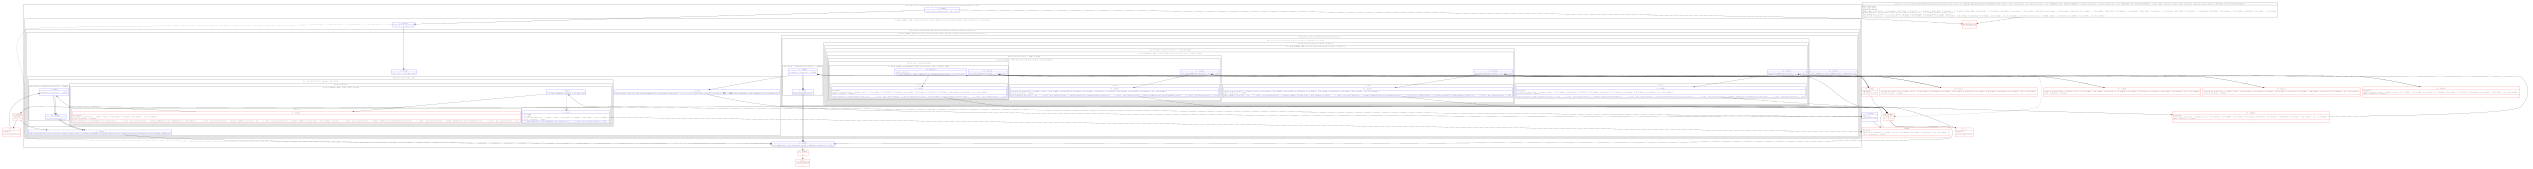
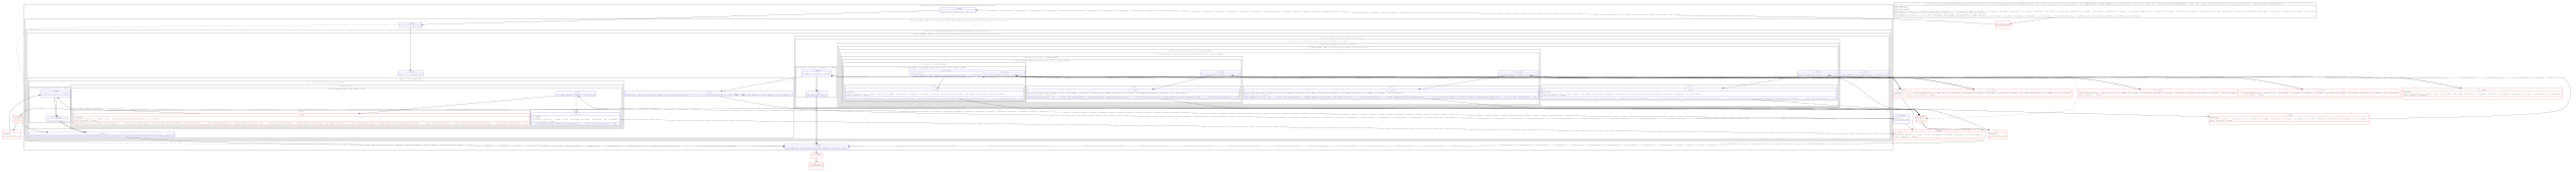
  digraph {
    fontname="IBM Plex Mono"
    node [color=blue fontname="IBM Plex Mono" shape=record]
    edge [fontname="IBM Plex Mono"]
    n1 [color=red label="{8\:\ 0x0032|TRY_LEAVE\lTryCatch #1 \{Exception \-\> 0x007b, blocks: (B:6:0x002e, B:8:0x0032, B:12:0x0071), top: B:5:0x002e \}\lCatch: Exception \-\> 0x007b\l|lmain.SMSSender.i(main.SMSSender.gr).sendSuccess()     \/\/ Catch: java.lang.Exception \-\> L7blmain.SMSSender.i(main.SMSSender.gr).setSendSms(\-1)     \/\/ Catch: java.lang.Exception \-\> L7blmain.GameRun.run_state = \-10     \/\/ Catch: java.lang.Exception \-\> L7blmain.GameRun.mc.temp_state = main.GameRun.run_state     \/\/ Catch: java.lang.Exception \-\> L7blmain.GameRun.mc.setSmsIsSetRun_state(true)     \/\/ Catch: java.lang.Exception \-\> L7blmain.SMSSender.gr.map.setRegState(true)     \/\/ Catch: java.lang.Exception \-\> L7bl}"]
    n2 [label="{12\:\ 0x0071|TRY_ENTER\lTRY_LEAVE\lTryCatch #1 \{Exception \-\> 0x007b, blocks: (B:6:0x002e, B:8:0x0032, B:12:0x0071), top: B:5:0x002e \}\lCatch: Exception \-\> 0x007b\l|lmain.SMSSender.i(main.SMSSender.gr).sendSuccess()     \/\/ Catch: java.lang.Exception \-\> L7bl}"]
    n3 [label="{7\:\ 0x0030|lif (main.SMSSender.smsType == 6) goto L49l}"]
    n4 [label="{13\:\ 0x007b|ExcHandler: Exception \-\> 0x007b\l|l}"]
    n5 [label="{14\:\ 0x007c|lr3.printStackTrace()l}"]
    n6 [label="{4\:\ 0x000b|landroid.util.Log.e(new java.lang.StringBuilder().append(r10).toString(), \"================resultCode\")landroid.util.Log.e(\"成功\", \"成功\")lmain.SMSSender.i(main.SMSSender.gr).setSendSms(4)l}"]
    n7 [label="{10\:\ 0x005d|lr11.getStringExtra(com.uc.paymentsdk.payment.PaymentsActivity.EXTRA_KEY_NUMBER)lr11.getStringExtra(com.uc.paymentsdk.payment.PaymentsActivity.EXTRA_KEY_ORDER_ID)l}"]
    n8 [label="{19\:\ 0x008f|TRY_LEAVE\lTryCatch #0 \{Exception \-\> 0x00ab, blocks: (B:17:0x008a, B:19:0x008f, B:22:0x00b1, B:24:0x00b6, B:25:0x00cf, B:27:0x00d3, B:28:0x00e6, B:30:0x00ea, B:32:0x00f6), top: B:16:0x008a \}\lCatch: Exception \-\> 0x00ab\l|lmain.SMSSender.i(main.SMSSender.gr).sms_a = true     \/\/ Catch: java.lang.Exception \-\> Lablmain.SMSSender.gr.goGameOver()     \/\/ Catch: java.lang.Exception \-\> Labljava.lang.System.out.println(\"ccccccccc\")     \/\/ Catch: java.lang.Exception \-\> Lablmain.GameRun.mc.setSmsIsSetRun_state(true)     \/\/ Catch: java.lang.Exception \-\> Labl}"]
    n9 [label="{24\:\ 0x00b6|TryCatch #0 \{Exception \-\> 0x00ab, blocks: (B:17:0x008a, B:19:0x008f, B:22:0x00b1, B:24:0x00b6, B:25:0x00cf, B:27:0x00d3, B:28:0x00e6, B:30:0x00ea, B:32:0x00f6), top: B:16:0x008a \}\lCatch: Exception \-\> 0x00ab\l|lmain.GameRun.run_state = \-10     \/\/ Catch: java.lang.Exception \-\> Lablmain.GameRun.mc.temp_state = main.GameRun.run_state     \/\/ Catch: java.lang.Exception \-\> Lablmain.SMSSender.gr.map.setRegState(false)     \/\/ Catch: java.lang.Exception \-\> Lablmain.GameRun.mc.setSmsIsSetRun_state(true)     \/\/ Catch: java.lang.Exception \-\> Labl}"]
    n10 [label="{27\:\ 0x00d3|TryCatch #0 \{Exception \-\> 0x00ab, blocks: (B:17:0x008a, B:19:0x008f, B:22:0x00b1, B:24:0x00b6, B:25:0x00cf, B:27:0x00d3, B:28:0x00e6, B:30:0x00ea, B:32:0x00f6), top: B:16:0x008a \}\lCatch: Exception \-\> 0x00ab\l|lmain.GameRun.run_state = \-10     \/\/ Catch: java.lang.Exception \-\> Lablmain.GameRun.mc.setSmsIsSetRun_state(true)     \/\/ Catch: java.lang.Exception \-\> Lablmain.SMSSender.gr.map.setRegState(false)     \/\/ Catch: java.lang.Exception \-\> Labl}"]
    n11 [label="{32\:\ 0x00f6|TRY_LEAVE\lTryCatch #0 \{Exception \-\> 0x00ab, blocks: (B:17:0x008a, B:19:0x008f, B:22:0x00b1, B:24:0x00b6, B:25:0x00cf, B:27:0x00d3, B:28:0x00e6, B:30:0x00ea, B:32:0x00f6), top: B:16:0x008a \}\lCatch: Exception \-\> 0x00ab\l|lmain.GameRun.mc.setSmsIsSetRun_state(true)     \/\/ Catch: java.lang.Exception \-\> Lablmain.GameRun.run_state = main.SMSSender.i(main.SMSSender.gr).getTstate()     \/\/ Catch: java.lang.Exception \-\> Labl}"]
    n12 [label="{29\:\ 0x00e8|lif (main.SMSSender.smsType == 1) goto L72l}"]
    n13 [label="{31\:\ 0x00f4|ADDED_TO_REGION\l|lif (main.SMSSender.i(main.SMSSender.gr).getSmsSenderMenuState() != 0) goto L74l}"]
    n14 [label="{26\:\ 0x00d1|lif (main.SMSSender.smsType == 6) goto L69l}"]
    n15 [label="{23\:\ 0x00b4|lif (main.SMSSender.smsType == 5) goto L66l}"]
    n16 [label="{18\:\ 0x008d|lif (main.SMSSender.smsType == 7) goto L60l}"]
    n17 [label="{33\:\ 0x00ab|ExcHandler: Exception \-\> 0x00ab\l|l}"]
    n18 [label="{34\:\ 0x00ac|lr3.printStackTrace()l}"]
    n19 [label="{15\:\ 0x0081|lmain.SMSSender.i(main.SMSSender.gr).setSendSms(\-1)l}"]
    n20 [label="{3\:\ 0x0009|lif ((\-1) == r10) goto L46l}"]
    n21 [label="{2\:\ 0x0007|lif (r9 == 0) goto L45l}"]
    n22 [label="{1\:\ 0x0000|lsuper.onActivityResult(r9, r10, r11)l}"]
    n23 [label="{35\:\ 0x0069|lmain.SMSSender.i(main.SMSSender.gr)lmain.SMSSender.isWorking = falsel}"]
    n24 [color=red label="{9\:\ 0x005d|ARGUMENT\l|l}"]
    n25 [color=red label="{6\:\ 0x002e|TRY_ENTER\lTryCatch #1 \{Exception \-\> 0x007b, blocks: (B:6:0x002e, B:8:0x0032, B:12:0x0071), top: B:5:0x002e \}\lCatch: Exception \-\> 0x007b\l|l}"]
    n26 [label="{5\:\ 0x002e|SYNTHETIC\lEXC_TOP_SPLITTER\l|l}"]
    n27 [color=red label="{20\:\ 0x0069|SYNTHETIC\l|l}"]
    n28 [color=red label="{30\:\ 0x00ea|TryCatch #0 \{Exception \-\> 0x00ab, blocks: (B:17:0x008a, B:19:0x008f, B:22:0x00b1, B:24:0x00b6, B:25:0x00cf, B:27:0x00d3, B:28:0x00e6, B:30:0x00ea, B:32:0x00f6), top: B:16:0x008a \}\lCatch: Exception \-\> 0x00ab\l|l}"]
    n29 [color=red label="{16\:\ 0x008a|SYNTHETIC\lEXC_TOP_SPLITTER\l|l}"]
    n30 [color=red label="{28\:\ 0x00e6|TryCatch #0 \{Exception \-\> 0x00ab, blocks: (B:17:0x008a, B:19:0x008f, B:22:0x00b1, B:24:0x00b6, B:25:0x00cf, B:27:0x00d3, B:28:0x00e6, B:30:0x00ea, B:32:0x00f6), top: B:16:0x008a \}\lCatch: Exception \-\> 0x00ab\l|l}"]
    n31 [color=red label="{25\:\ 0x00cf|TryCatch #0 \{Exception \-\> 0x00ab, blocks: (B:17:0x008a, B:19:0x008f, B:22:0x00b1, B:24:0x00b6, B:25:0x00cf, B:27:0x00d3, B:28:0x00e6, B:30:0x00ea, B:32:0x00f6), top: B:16:0x008a \}\lCatch: Exception \-\> 0x00ab\l|l}"]
    n32 [color=red label="{22\:\ 0x00b1|TRY_ENTER\lTryCatch #0 \{Exception \-\> 0x00ab, blocks: (B:17:0x008a, B:19:0x008f, B:22:0x00b1, B:24:0x00b6, B:25:0x00cf, B:27:0x00d3, B:28:0x00e6, B:30:0x00ea, B:32:0x00f6), top: B:16:0x008a \}\lCatch: Exception \-\> 0x00ab\l|l}"]
    n33 [color=red label="{36\:\ 0x0070|l}"]
    n34 [color=red label="{11\:\ ?|SYNTHETIC\lEXC_BOTTOM_SPLITTER\l|l}"]
    n35 [color=red label="{17\:\ 0x008a|TRY_ENTER\lTryCatch #0 \{Exception \-\> 0x00ab, blocks: (B:17:0x008a, B:19:0x008f, B:22:0x00b1, B:24:0x00b6, B:25:0x00cf, B:27:0x00d3, B:28:0x00e6, B:30:0x00ea, B:32:0x00f6), top: B:16:0x008a \}\lCatch: Exception \-\> 0x00ab\l|l}"]
    n36 [color=red label="{21\:\ ?|SYNTHETIC\lEXC_BOTTOM_SPLITTER\l|l}"]
    n37 [color=red label="{37\:\ ?|MTH_EXIT_BLOCK\l|l}"]
    n38 [color=red label="{0\:\ ?|MTH_ENTER_BLOCK\l|l}"]
    n39 [label="{protected void com.PetKing5_480x800.PetKing5.onActivityResult((r8v0 'this' com.PetKing5_480x800.PetKing5 A[IMMUTABLE_TYPE, THIS]), (r9v0 'requestCode' int A[D('requestCode' int), IMMUTABLE_TYPE, METHOD_ARGUMENT]), (r10v0 'resultCode' int A[D('resultCode' int), IMMUTABLE_TYPE, METHOD_ARGUMENT]), (r11v0 'data' android.content.Intent A[D('data' android.content.Intent), IMMUTABLE_TYPE, METHOD_ARGUMENT]))  | USE_LINES_HINTS\lTYPE_VARS: EMPTY\lINLINE_NOT_NEEDED\lCROSS_EDGE: B:14:0x007c \-\> B:10:0x005d, CROSS_EDGE: B:12:0x0071 \-\> B:9:0x005d, CROSS_EDGE: B:5:0x002e \-\> B:13:0x007b, CROSS_EDGE: B:20:0x0069 \-\> B:35:0x0069, CROSS_EDGE: B:34:0x00ac \-\> B:35:0x0069, CROSS_EDGE: B:24:0x00b6 \-\> B:20:0x0069, CROSS_EDGE: B:27:0x00d3 \-\> B:20:0x0069, CROSS_EDGE: B:32:0x00f6 \-\> B:20:0x0069, CROSS_EDGE: B:31:0x00f4 \-\> B:20:0x0069, CROSS_EDGE: B:29:0x00e8 \-\> B:20:0x0069, CROSS_EDGE: B:16:0x008a \-\> B:33:0x00ab, CROSS_EDGE: B:2:0x0007 \-\> B:35:0x0069\lMETHOD_OVERRIDE: [ClspMth\{android.app.Activity.onActivityResult(int, int, android.content.Intent):void\}]\lJadxCommentsAttr\{l DEBUG: l \-\> TODO: convert one arg to string using `String.valueOf()`, args: r10v0\}\lTryCatch #0 \{Exception \-\> 0x00ab, blocks: (B:17:0x008a, B:19:0x008f, B:22:0x00b1, B:24:0x00b6, B:25:0x00cf, B:27:0x00d3, B:28:0x00e6, B:30:0x00ea, B:32:0x00f6), top: B:16:0x008a \}, TryCatch #1 \{Exception \-\> 0x007b, blocks: (B:6:0x002e, B:8:0x0032, B:12:0x0071), top: B:5:0x002e \}\l}" color=""]
    subgraph cluster_1 {
      label="R(3:1|(1:(3:4|(1:(1:8)(1:12))|10)(2:15|(1:(1:19)(1:(1:24)(1:(1:27)(1:(1:32)))))))|35)"
      n22
      n23
      subgraph cluster_2 {
        label="IF [B:2:0x0007] THEN: R(1:(3:4|(1:(1:8)(1:12))|10)(2:15|(1:(1:19)(1:(1:24)(1:(1:27)(1:(1:32))))))) ELSE: null"
        n21
        subgraph cluster_3 {
          label="R(1:(3:4|(1:(1:8)(1:12))|10)(2:15|(1:(1:19)(1:(1:24)(1:(1:27)(1:(1:32)))))))"
          subgraph cluster_4 {
            label="IF [B:3:0x0009] THEN: R(3:4|(1:(1:8)(1:12))|10) ELSE: R(2:15|(1:(1:19)(1:(1:24)(1:(1:27)(1:(1:32))))))"
            n20
            subgraph cluster_5 {
              label="R(3:4|(1:(1:8)(1:12))|10)"
              n6
              n7
              subgraph cluster_6 {
                label="Try: R(1:(1:8)(1:12)) catches: R(2:13|14)"
                subgraph cluster_7 {
                  label="R(1:(1:8)(1:12))"
                  subgraph cluster_8 {
                    label="IF [B:7:0x0030] THEN: R(1:8) ELSE: R(1:12)"
                    n3
                    subgraph cluster_9 {
                      label="R(1:8)"
                      n1
                    }
                    subgraph cluster_10 {
                      label="R(1:12)"
                      n2
                    }
                  }
                }
                subgraph cluster_11 {
                  label="R(2:13|14) | ExcHandler: Exception \-\> 0x007b\l"
                  n4
                  n5
                }
              }
            }
            subgraph cluster_12 {
              label="R(2:15|(1:(1:19)(1:(1:24)(1:(1:27)(1:(1:32))))))"
              n19
              subgraph cluster_13 {
                label="Try: R(1:(1:19)(1:(1:24)(1:(1:27)(1:(1:32))))) catches: R(2:33|34)"
                subgraph cluster_14 {
                  label="R(1:(1:19)(1:(1:24)(1:(1:27)(1:(1:32)))))"
                  subgraph cluster_15 {
                    label="IF [B:18:0x008d] THEN: R(1:19) ELSE: R(1:(1:24)(1:(1:27)(1:(1:32))))"
                    n16
                    subgraph cluster_16 {
                      label="R(1:29)"
                      n8
                    }
                    subgraph cluster_17 {
                      label="R(1:(1:24)(1:(1:27)(1:(1:32)))) | ELSE_IF_CHAIN\l"
                      subgraph cluster_18 {
                        label="IF [B:23:0x00b4] THEN: R(1:24) ELSE: R(1:(1:27)(1:(1:32))) | ELSE_IF_CHAIN\l"
                        n15
                        subgraph cluster_19 {
                          label="R(1:24)"
                          n9
                        }
                        subgraph cluster_20 {
                          label="R(1:(1:27)(1:(1:32))) | ELSE_IF_CHAIN\l"
                          subgraph cluster_21 {
                            label="IF [B:26:0x00d1] THEN: R(1:27) ELSE: R(1:(1:32)) | ELSE_IF_CHAIN\l"
                            n14
                            subgraph cluster_22 {
                              label="R(1:27)"
                              n10
                            }
                            subgraph cluster_23 {
                              label="R(1:(1:32)) | ELSE_IF_CHAIN\l"
                              subgraph cluster_24 {
                                label="IF [B:29:0x00e8, B:31:0x00f4] THEN: R(1:32) ELSE: null | ELSE_IF_CHAIN\l"
                                n12
                                n13
                                subgraph cluster_25 {
                                  label="R(1:32)"
                                  n11
                                }
                              }
                            }
                          }
                        }
                      }
                    }
                  }
                }
                subgraph cluster_26 {
                  label="R(2:33|34) | ExcHandler: Exception \-\> 0x00ab\l"
                  n17
                  n18
                }
              }
            }
          }
        }
      }
    }
    subgraph cluster_27 {
      label="R(2:13|14) | ExcHandler: Exception \-\> 0x007b\l"
    }
    subgraph cluster_28 {
      label="R(2:33|34) | ExcHandler: Exception \-\> 0x00ab\l"
    }
    n1 -> n24
    n2 -> n25
    n3 -> n1
    n3 -> n2 [style=dashed]
    n4 -> n5
    n4 -> n5
    n5 -> n7
    n5 -> n7
    n6 -> n26
    n7 -> n23
    n8 -> n27
    n9 -> n27
    n10 -> n27
    n11 -> n27
    n12 -> n27 [style=dashed]
    n12 -> n28
    n13 -> n11
    n13 -> n29 [style=dashed]
    n14 -> n10
    n14 -> n30 [style=dashed]
    n15 -> n9
    n15 -> n31 [style=dashed]
    n16 -> n8
    n16 -> n32 [style=dashed]
    n17 -> n6
    n17 -> n18
    n17 -> n18
    n18 -> n23
    n18 -> n23
    n19 -> n29
    n21 -> n20
    n21 -> n23 [style=dashed]
    n22 -> n21
    n23 -> n33
    n24 -> n7
    n24 -> n34
    n25 -> n3
    n26 -> n4
    n26 -> n25
    n27 -> n23
    n27 -> n36
    n28 -> n13
    n29 -> n17
    n29 -> n35
    n30 -> n12
    n31 -> n14
    n32 -> n15
    n33 -> n37
    n34 -> n4
    n35 -> n16
    n36 -> n17
-   n22 -> n38
+   n38 -> n22
    n39 -> n38
  }
